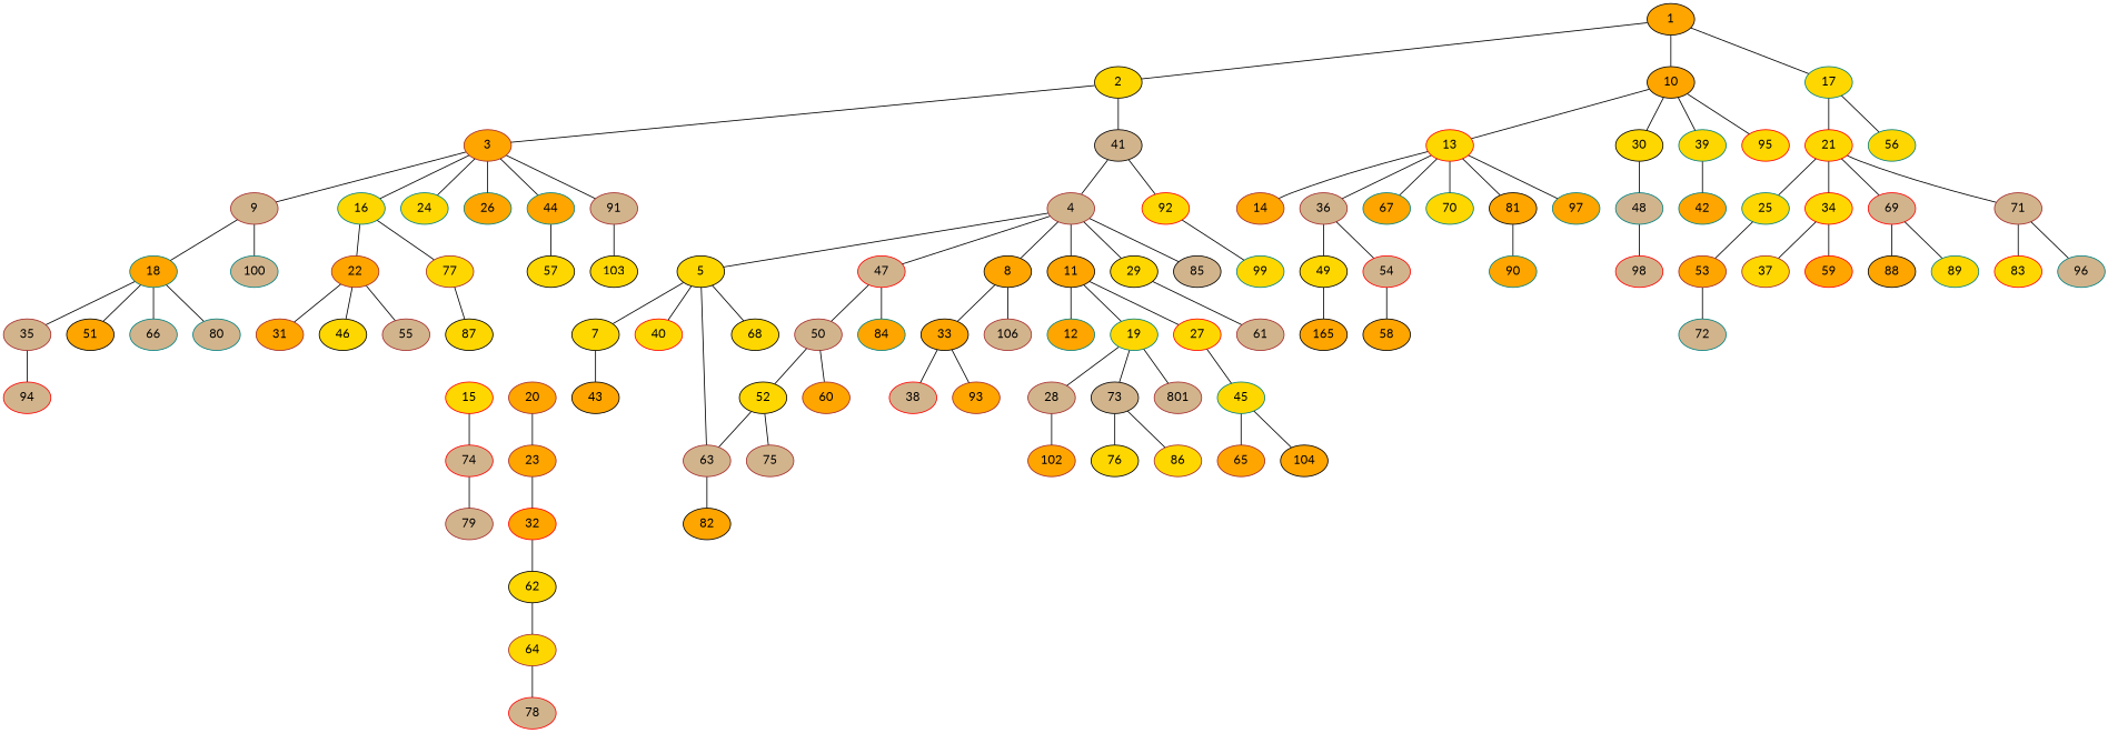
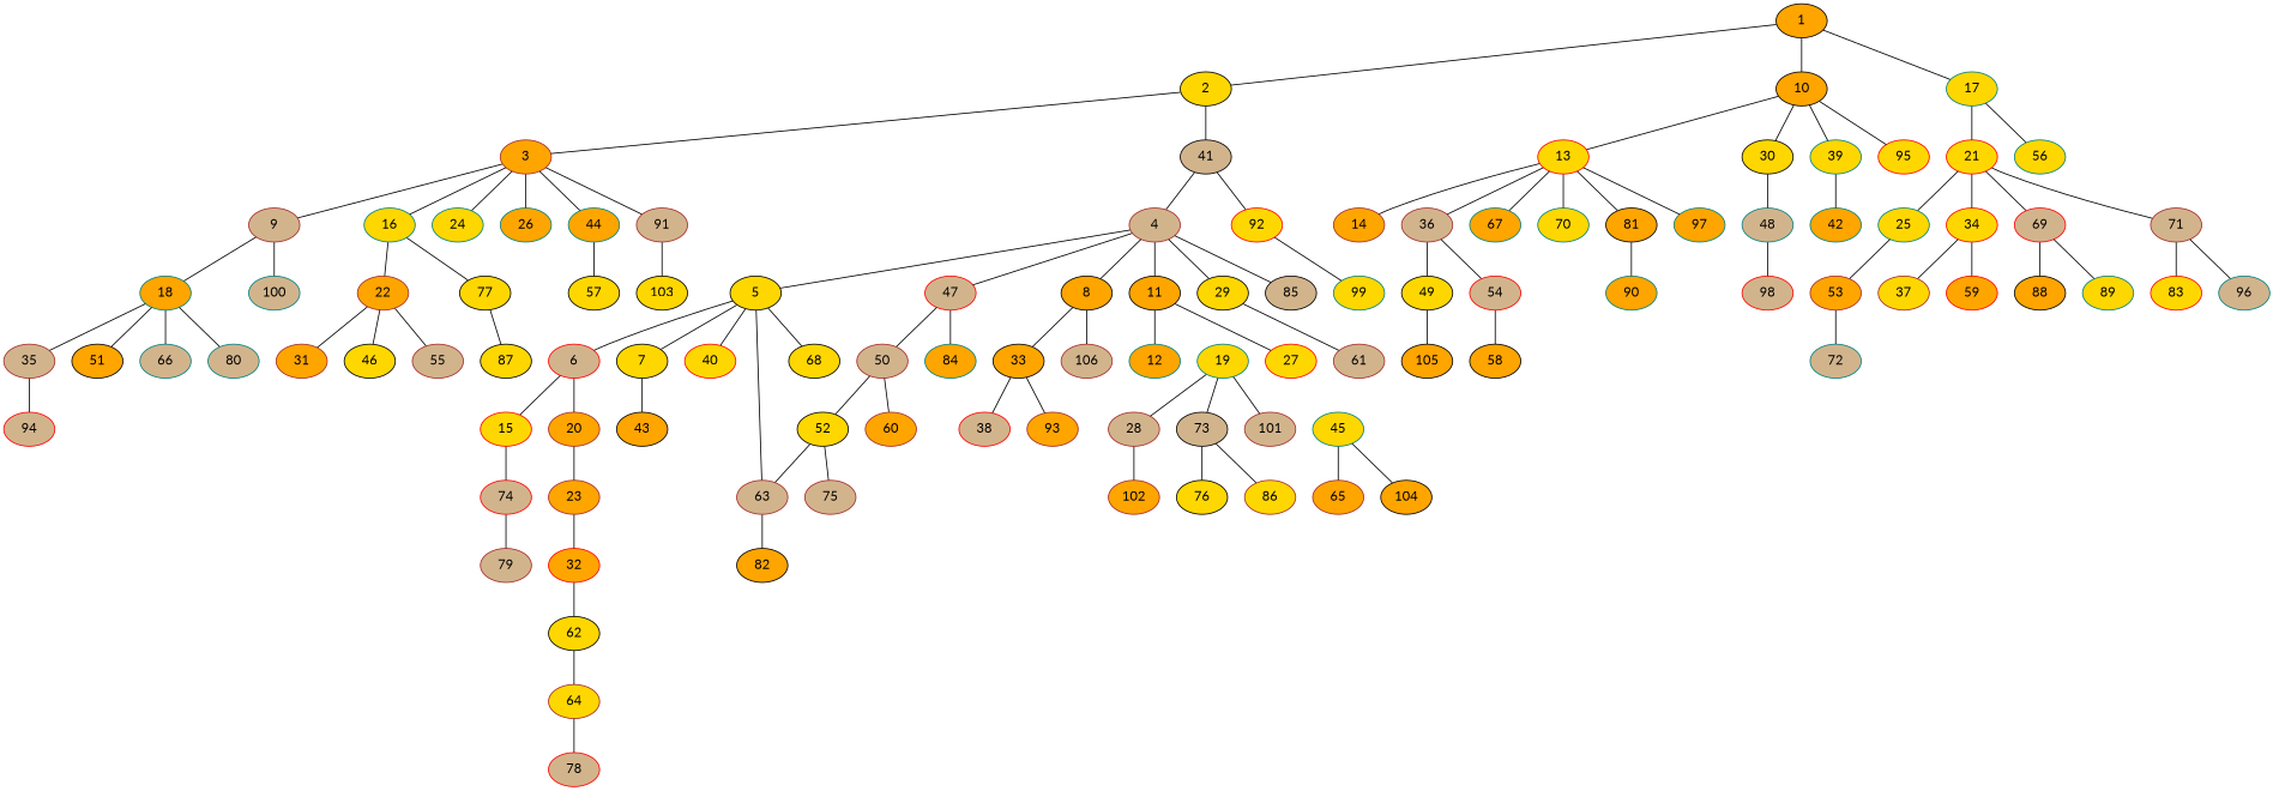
  graph {
    fontname=Lato
    node [color=black fillcolor=gold fontname=Lato style=filled]
    edge [fontname=Lato]
    1 [fillcolor=orange]
    2
    10 [fillcolor=orange]
    17 [color=teal]
    3 [color=brown fillcolor=orange]
    41 [fillcolor=tan]
    13 [color=red]
    30
    39 [color=teal]
    95 [color=red]
    21 [color=red]
    56 [color=teal]
    9 [color=brown fillcolor=tan]
    16 [color=teal]
    24 [color=teal]
    26 [color=teal fillcolor=orange]
    44 [color=teal fillcolor=orange]
    91 [color=brown fillcolor=tan]
    4 [color=brown fillcolor=tan]
    5
    8 [fillcolor=orange]
    11 [fillcolor=orange]
    29
    47 [color=red fillcolor=tan]
    85 [fillcolor=tan]
    92 [color=red]
    18 [color=teal fillcolor=orange]
    100 [color=teal fillcolor=tan]
    22 [color=brown fillcolor=orange]
-   77 [color=brown]
+   77
    57
    103
+   6 [color=red fillcolor=tan]
    7
    40 [color=red]
    63 [color=brown fillcolor=tan]
    68
    33 [fillcolor=orange]
    106 [color=brown fillcolor=tan]
    12 [color=teal fillcolor=orange]
    19 [color=teal]
    27 [color=red]
    61 [color=brown fillcolor=tan]
    50 [color=brown fillcolor=tan]
    84 [color=teal fillcolor=orange]
    15 [color=red]
    20 [color=brown fillcolor=orange]
    43 [fillcolor=orange]
    82 [fillcolor=orange]
    74 [color=red fillcolor=tan]
    23 [color=brown fillcolor=orange]
    38 [color=red fillcolor=tan]
    93 [color=brown fillcolor=orange]
    35 [color=brown fillcolor=tan]
    51 [fillcolor=orange]
    66 [color=teal fillcolor=tan]
    80 [color=teal fillcolor=tan]
    14 [color=brown fillcolor=orange]
    36 [color=brown fillcolor=tan]
    67 [color=teal fillcolor=orange]
    70 [color=teal]
    81 [fillcolor=orange]
    97 [color=teal fillcolor=orange]
    48 [color=teal fillcolor=tan]
    42 [color=teal fillcolor=orange]
    28 [color=brown fillcolor=tan]
    73 [fillcolor=tan]
-   101 [color=brown fillcolor=tan label=801]
+   101 [color=brown fillcolor=tan]
    45 [color=teal]
    49
    54 [color=red fillcolor=tan]
    90 [color=teal fillcolor=orange]
    79 [color=brown fillcolor=tan]
    31 [color=brown fillcolor=orange]
    46
    55 [color=brown fillcolor=tan]
    87
    25 [color=teal]
    34 [color=red]
    69 [color=red fillcolor=tan]
    71 [color=brown fillcolor=tan]
    94 [color=red fillcolor=tan]
    102 [color=brown fillcolor=orange]
    76
    86 [color=brown]
    32 [color=red fillcolor=orange]
    53 [color=brown fillcolor=orange]
    37 [color=brown]
    59 [color=red fillcolor=orange]
    88 [fillcolor=orange]
    89 [color=teal]
    83 [color=red]
    96 [color=teal fillcolor=tan]
    62
    72 [color=teal fillcolor=tan]
    65 [color=brown fillcolor=orange]
    104 [fillcolor=orange]
    98 [color=red fillcolor=tan]
    64 [color=brown]
-   105 [fillcolor=orange label=165]
+   105 [fillcolor=orange]
    58 [fillcolor=orange]
    99 [color=teal]
    52
    60 [color=brown fillcolor=orange]
    75 [color=brown fillcolor=tan]
    78 [color=red fillcolor=tan]
    1 -- 2
    1 -- 10
    1 -- 17
    2 -- 3
    2 -- 41
    10 -- 13
    10 -- 30
    10 -- 39
    10 -- 95
    17 -- 21
    17 -- 56
    3 -- 9
    3 -- 16
    3 -- 24
    3 -- 26
    3 -- 44
    3 -- 91
    41 -- 4
    41 -- 92
    13 -- 14
    13 -- 36
    13 -- 67
    13 -- 70
    13 -- 81
    13 -- 97
    30 -- 48
    39 -- 42
    21 -- 25
    21 -- 34
    21 -- 69
    21 -- 71
    9 -- 18
    9 -- 100
    16 -- 22
    16 -- 77
    44 -- 57
    91 -- 103
    4 -- 5
    4 -- 8
    4 -- 11
    4 -- 29
    4 -- 47
    4 -- 85
+   5 -- 6
    5 -- 7
    5 -- 40
    5 -- 63
    5 -- 68
    8 -- 33
    8 -- 106
    11 -- 12
-   11 -- 19
    11 -- 27
    29 -- 61
    47 -- 50
    47 -- 84
    92 -- 99
    18 -- 35
    18 -- 51
    18 -- 66
    18 -- 80
    22 -- 31
    22 -- 46
    22 -- 55
    77 -- 87
+   6 -- 15
+   6 -- 20
    7 -- 43
    63 -- 82
    33 -- 38
    33 -- 93
    19 -- 28
    19 -- 73
    19 -- 101
-   27 -- 45
    50 -- 52
    50 -- 60
    15 -- 74
    20 -- 23
    74 -- 79
    23 -- 32
    35 -- 94
    36 -- 49
    36 -- 54
    81 -- 90
    48 -- 98
    28 -- 102
    73 -- 76
    73 -- 86
    45 -- 65
    45 -- 104
    49 -- 105
    54 -- 58
    25 -- 53
    34 -- 37
    34 -- 59
    69 -- 88
    69 -- 89
    71 -- 83
    71 -- 96
    32 -- 62
    53 -- 72
    62 -- 64
    64 -- 78
    52 -- 63
    52 -- 75
  }
